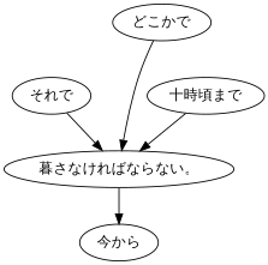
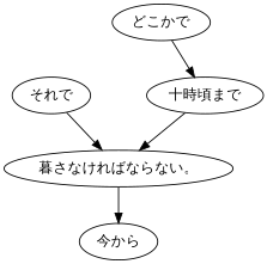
  digraph {
    fontname=Inter
    node [fontname=Inter]
    edge [fontname=Inter]
    n1 [label="それで"]
    n2 [label="暮さなければならない。"]
    n3 [label="今から"]
    n4 [label="十時頃まで"]
    n5 [label="どこかで"]
    n1 -> n2
    n2 -> n3
    n4 -> n2
-   n5 -> n2
+   n5 -> n4
  }
